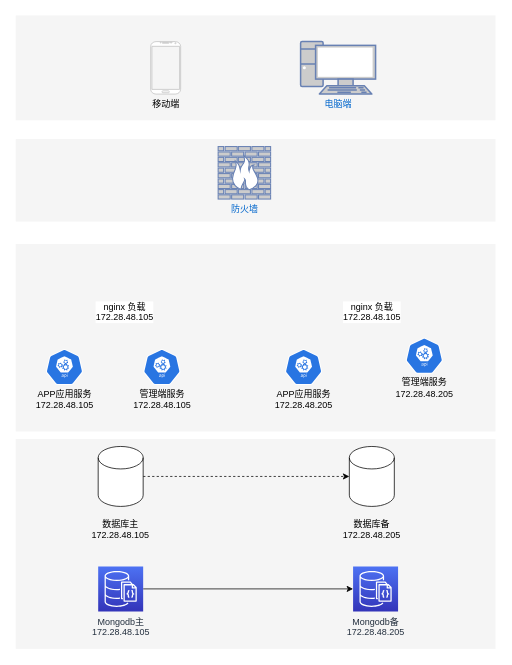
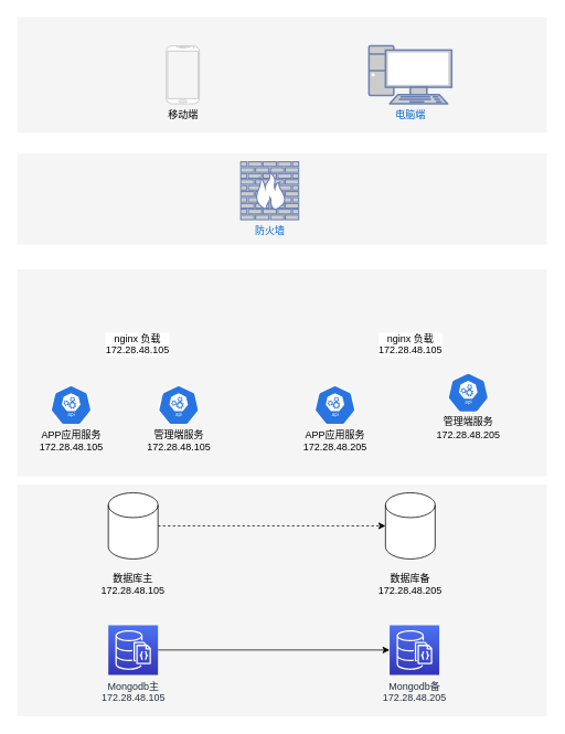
  <mxCell id="0" />
  <mxCell id="1" parent="0" />
  <mxCell id="2" value="" style="rounded=0;whiteSpace=wrap;html=1;fillColor=#f5f5f5;fontColor=#333333;strokeColor=none;" vertex="1" parent="1"><mxGeometry x="20" y="585" width="640" height="280" as="geometry" /></mxCell>
  <mxCell id="3" value="" style="rounded=0;whiteSpace=wrap;html=1;fillColor=#f5f5f5;fontColor=#333333;strokeColor=none;" vertex="1" parent="1"><mxGeometry x="20" y="325" width="640" height="250" as="geometry" /></mxCell>
  <mxCell id="4" value="" style="rounded=0;whiteSpace=wrap;html=1;fillColor=#f5f5f5;fontColor=#333333;strokeColor=none;" vertex="1" parent="1"><mxGeometry x="20" y="185" width="640" height="110" as="geometry" /></mxCell>
  <mxCell id="5" value="" style="rounded=0;whiteSpace=wrap;html=1;fillColor=#f5f5f5;fontColor=#333333;strokeColor=none;" vertex="1" parent="1"><mxGeometry x="20" y="20" width="640" height="140" as="geometry" /></mxCell>
  <mxCell id="6" value="移动端" style="verticalLabelPosition=bottom;verticalAlign=top;html=1;shadow=0;dashed=0;strokeWidth=1;shape=mxgraph.android.phone2;strokeColor=#c0c0c0;" parent="1" vertex="1"><mxGeometry x="200" y="55" width="40" height="70" as="geometry" /></mxCell>
- <mxCell id="7" value="电脑端" style="fontColor=#0066CC;verticalAlign=top;verticalLabelPosition=bottom;labelPosition=center;align=center;html=1;outlineConnect=0;fillColor=#CCCCCC;strokeColor=#6881B3;gradientColor=none;gradientDirection=north;strokeWidth=2;shape=mxgraph.networks.pc;" parent="1" vertex="1"><mxGeometry x="400" y="55" width="100" height="70" as="geometry" /></mxCell>
+ <mxCell id="7" value="电脑端" style="fontColor=#0066CC;verticalAlign=top;verticalLabelPosition=bottom;labelPosition=center;align=center;html=1;outlineConnect=0;fillColor=#CCCCCC;strokeColor=#6881B3;gradientColor=none;gradientDirection=north;strokeWidth=2;shape=mxgraph.networks.pc;" parent="1" vertex="1"><mxGeometry x="445" y="55" width="100" height="70" as="geometry" /></mxCell>
  <mxCell id="8" value="防火墙" style="fontColor=#0066CC;verticalAlign=top;verticalLabelPosition=bottom;labelPosition=center;align=center;html=1;outlineConnect=0;fillColor=#CCCCCC;strokeColor=#6881B3;gradientColor=none;gradientDirection=north;strokeWidth=2;shape=mxgraph.networks.firewall;" parent="1" vertex="1"><mxGeometry x="290" y="195" width="70" height="70" as="geometry" /></mxCell>
  <mxCell id="9" value="nginx 负载&lt;br&gt;172.28.48.105" style="shape=image;html=1;verticalAlign=top;verticalLabelPosition=bottom;labelBackgroundColor=#ffffff;imageAspect=0;aspect=fixed;image=https://cdn4.iconfinder.com/data/icons/logos-brands-5/24/nginx-128.png" parent="1" vertex="1"><mxGeometry x="130" y="325" width="70" height="70" as="geometry" /></mxCell>
  <mxCell id="10" value="&lt;br&gt;&lt;br&gt;&lt;br&gt;&lt;br&gt;&lt;br&gt;&lt;br&gt;APP应用服务&lt;br&gt;172.28.48.105" style="html=1;dashed=0;whitespace=wrap;fillColor=#2875E2;strokeColor=#ffffff;points=[[0.005,0.63,0],[0.1,0.2,0],[0.9,0.2,0],[0.5,0,0],[0.995,0.63,0],[0.72,0.99,0],[0.5,1,0],[0.28,0.99,0]];shape=mxgraph.kubernetes.icon;prIcon=api" parent="1" vertex="1"><mxGeometry x="60" y="465" width="50" height="48" as="geometry" /></mxCell>
  <mxCell id="11" value="&lt;br&gt;&lt;br&gt;&lt;br&gt;&lt;br&gt;&lt;br&gt;&lt;br&gt;APP应用服务&lt;br&gt;172.28.48.205" style="html=1;dashed=0;whitespace=wrap;fillColor=#2875E2;strokeColor=#ffffff;points=[[0.005,0.63,0],[0.1,0.2,0],[0.9,0.2,0],[0.5,0,0],[0.995,0.63,0],[0.72,0.99,0],[0.5,1,0],[0.28,0.99,0]];shape=mxgraph.kubernetes.icon;prIcon=api" parent="1" vertex="1"><mxGeometry x="379" y="465" width="50" height="48" as="geometry" /></mxCell>
  <mxCell id="12" style="edgeStyle=none;rounded=0;orthogonalLoop=1;jettySize=auto;html=1;entryX=0;entryY=0.5;entryDx=0;entryDy=0;entryPerimeter=0;dashed=1;" parent="1" source="13" target="14" edge="1"><mxGeometry relative="1" as="geometry" /></mxCell>
  <mxCell id="13" value="&lt;br&gt;&lt;br&gt;&lt;br&gt;&lt;br&gt;&lt;br&gt;&lt;br&gt;&lt;br&gt;&lt;br&gt;&lt;br&gt;数据库主&lt;br&gt;172.28.48.105&lt;br&gt;&lt;span style=&quot;text-align: start;&quot;&gt;&lt;font face=&quot;monospace&quot; color=&quot;rgba(0, 0, 0, 0)&quot;&gt;&lt;span style=&quot;font-size: 0px;&quot;&gt;%3CmxGraphModel%3E%3Croot%3E6gt%3B%26lt%3Bbr%26gt%3B%26lt%3Bbr%26gt%3B%26lt%3Bbr%26gt%3B%26lt%3Bbr%26gt%3B%26lt%3Bbr%26gt%3BAPP%E5%BA%94%E7%94%A8%E6%9C%8D%E5%8A%A1%26lt%3Bbr%26gt%3B172.28.48.105%22%20style%3D%22html%3D1%3Bdashed%3D0%3Bwhitespace%3Dwrap%3BfillColor%3D%232875E2%3BstrokeColor%3D%23ffffff%3Bpoints%3D%5B%5B0.005%2C0.63%2C0%5D%2C%5B0.1%2C0.2%2C0%5D%2C%5B0.9%2C0.2%2C0%5D%2C%5B0.5%2C0%2C0%5D%2C%5B0.995%2C0.63%2C0%5D%2C%5B0.72%2C0.99%2C0%5D%2C%5B0.5%2C1%2C0%5D%2C%5B0.28%2C0.99%2C0%5D%5D%3Bshape%3Dmxgraph.kubernetes.icon%3BprIcon%3Dapi%22%20vertex%3D%221%22%20parent%3D%221%22%3E%3CmxGeometry%20x%3D%2270%22%20y%3D%22490%22%20width%3D%2250%22%20height%3D%2248%22%20as%3D%22geometry%22%2F%3E%3C%2FmxCell%3E%3C%2Froot%3E%3C%2FmxGraphModel%3E1721720&lt;/span&gt;&lt;/font&gt;&lt;font face=&quot;monospace&quot; color=&quot;rgba(0, 0, 0, 0)&quot;&gt;&lt;span style=&quot;font-size: 0px;&quot;&gt;72.28.48.105&lt;/span&gt;&lt;/font&gt;&lt;br&gt;&lt;/span&gt;" style="shape=cylinder3;whiteSpace=wrap;html=1;boundedLbl=1;backgroundOutline=1;size=15;" parent="1" vertex="1"><mxGeometry x="130" y="595" width="60" height="80" as="geometry" /></mxCell>
  <mxCell id="14" value="&lt;br&gt;&lt;br&gt;&lt;br&gt;&lt;br&gt;&lt;br&gt;&lt;br&gt;&lt;br&gt;&lt;br&gt;数据库备&lt;br&gt;172.28.48.205" style="shape=cylinder3;whiteSpace=wrap;html=1;boundedLbl=1;backgroundOutline=1;size=15;" parent="1" vertex="1"><mxGeometry x="465" y="595" width="60" height="80" as="geometry" /></mxCell>
  <mxCell id="15" value="nginx 负载&lt;br&gt;172.28.48.105" style="shape=image;html=1;verticalAlign=top;verticalLabelPosition=bottom;labelBackgroundColor=#ffffff;imageAspect=0;aspect=fixed;image=https://cdn4.iconfinder.com/data/icons/logos-brands-5/24/nginx-128.png" vertex="1" parent="1"><mxGeometry x="460" y="325" width="70" height="70" as="geometry" /></mxCell>
  <mxCell id="16" value="&lt;br&gt;&lt;br&gt;&lt;br&gt;&lt;br&gt;&lt;br&gt;&lt;br&gt;管理端服务&lt;br&gt;172.28.48.105" style="html=1;dashed=0;whitespace=wrap;fillColor=#2875E2;strokeColor=#ffffff;points=[[0.005,0.63,0],[0.1,0.2,0],[0.9,0.2,0],[0.5,0,0],[0.995,0.63,0],[0.72,0.99,0],[0.5,1,0],[0.28,0.99,0]];shape=mxgraph.kubernetes.icon;prIcon=api" vertex="1" parent="1"><mxGeometry x="190" y="465" width="50" height="48" as="geometry" /></mxCell>
  <mxCell id="17" value="&lt;br&gt;&lt;br&gt;&lt;br&gt;&lt;br&gt;&lt;br&gt;&lt;br&gt;管理端服务&lt;br&gt;172.28.48.205" style="html=1;dashed=0;whitespace=wrap;fillColor=#2875E2;strokeColor=#ffffff;points=[[0.005,0.63,0],[0.1,0.2,0],[0.9,0.2,0],[0.5,0,0],[0.995,0.63,0],[0.72,0.99,0],[0.5,1,0],[0.28,0.99,0]];shape=mxgraph.kubernetes.icon;prIcon=api" vertex="1" parent="1"><mxGeometry x="540" y="450" width="50" height="48" as="geometry" /></mxCell>
  <mxCell id="18" style="edgeStyle=orthogonalEdgeStyle;rounded=0;orthogonalLoop=1;jettySize=auto;html=1;entryX=0;entryY=0.5;entryDx=0;entryDy=0;entryPerimeter=0;dashed=0;" edge="1" parent="1" source="19" target="20"><mxGeometry relative="1" as="geometry" /></mxCell>
  <mxCell id="19" value="Mongodb主&lt;br&gt;172.28.48.105" style="sketch=0;points=[[0,0,0],[0.25,0,0],[0.5,0,0],[0.75,0,0],[1,0,0],[0,1,0],[0.25,1,0],[0.5,1,0],[0.75,1,0],[1,1,0],[0,0.25,0],[0,0.5,0],[0,0.75,0],[1,0.25,0],[1,0.5,0],[1,0.75,0]];outlineConnect=0;fontColor=#232F3E;gradientColor=#4D72F3;gradientDirection=north;fillColor=#3334B9;strokeColor=#ffffff;dashed=0;verticalLabelPosition=bottom;verticalAlign=top;align=center;html=1;fontSize=12;fontStyle=0;aspect=fixed;shape=mxgraph.aws4.resourceIcon;resIcon=mxgraph.aws4.documentdb_with_mongodb_compatibility;" vertex="1" parent="1"><mxGeometry x="130" y="755" width="60" height="60" as="geometry" /></mxCell>
  <mxCell id="20" value="Mongodb备&lt;br&gt;172.28.48.205" style="sketch=0;points=[[0,0,0],[0.25,0,0],[0.5,0,0],[0.75,0,0],[1,0,0],[0,1,0],[0.25,1,0],[0.5,1,0],[0.75,1,0],[1,1,0],[0,0.25,0],[0,0.5,0],[0,0.75,0],[1,0.25,0],[1,0.5,0],[1,0.75,0]];outlineConnect=0;fontColor=#232F3E;gradientColor=#4D72F3;gradientDirection=north;fillColor=#3334B9;strokeColor=#ffffff;dashed=0;verticalLabelPosition=bottom;verticalAlign=top;align=center;html=1;fontSize=12;fontStyle=0;aspect=fixed;shape=mxgraph.aws4.resourceIcon;resIcon=mxgraph.aws4.documentdb_with_mongodb_compatibility;" vertex="1" parent="1"><mxGeometry x="470" y="755" width="60" height="60" as="geometry" /></mxCell>
